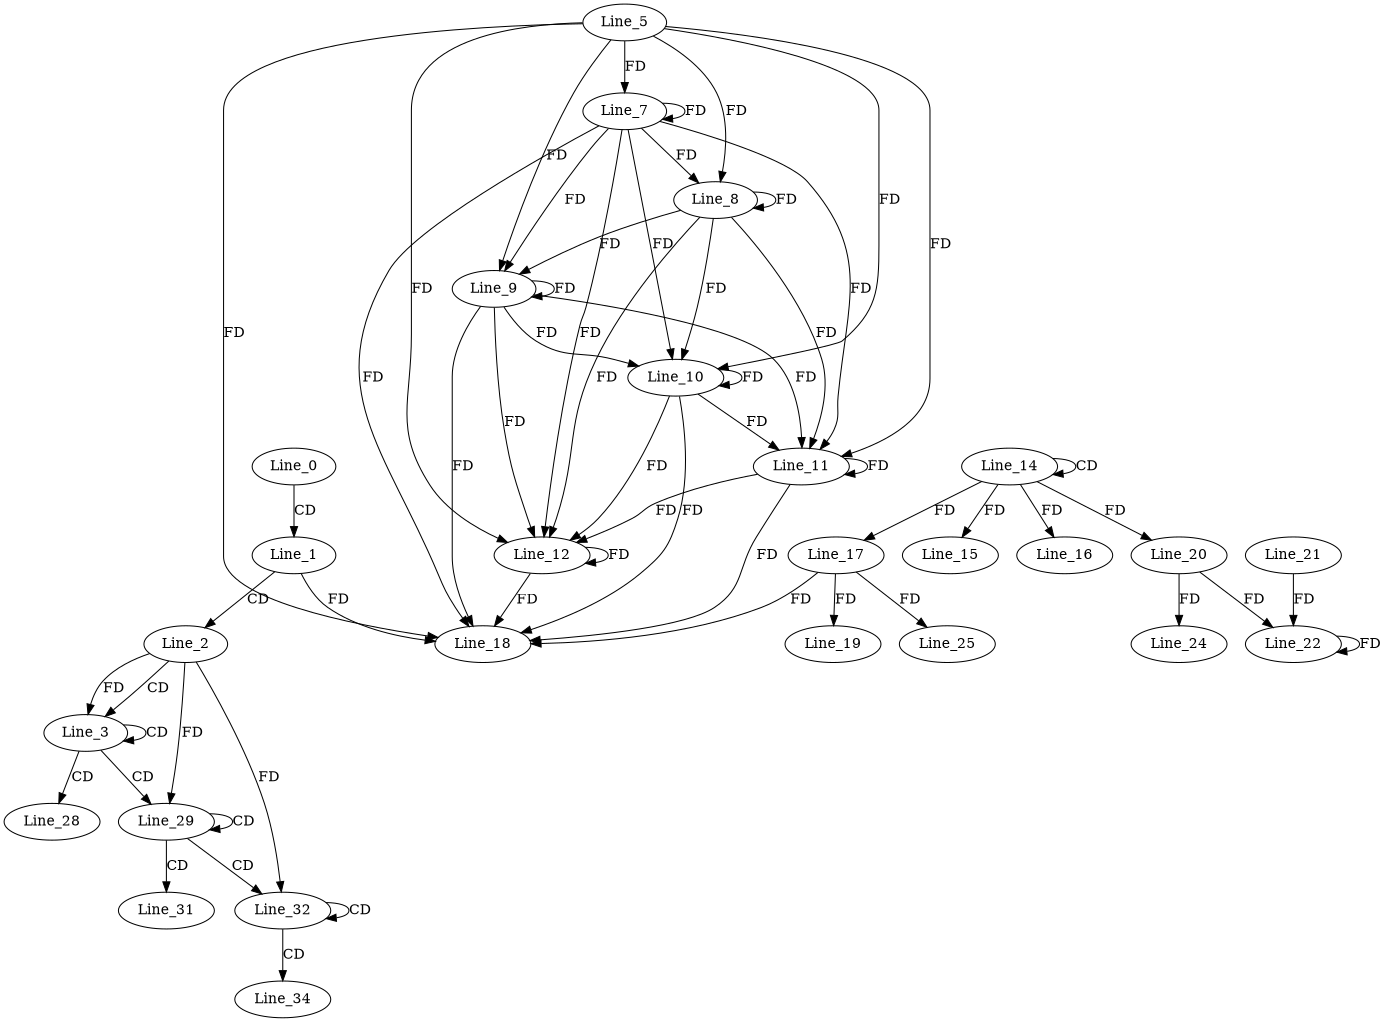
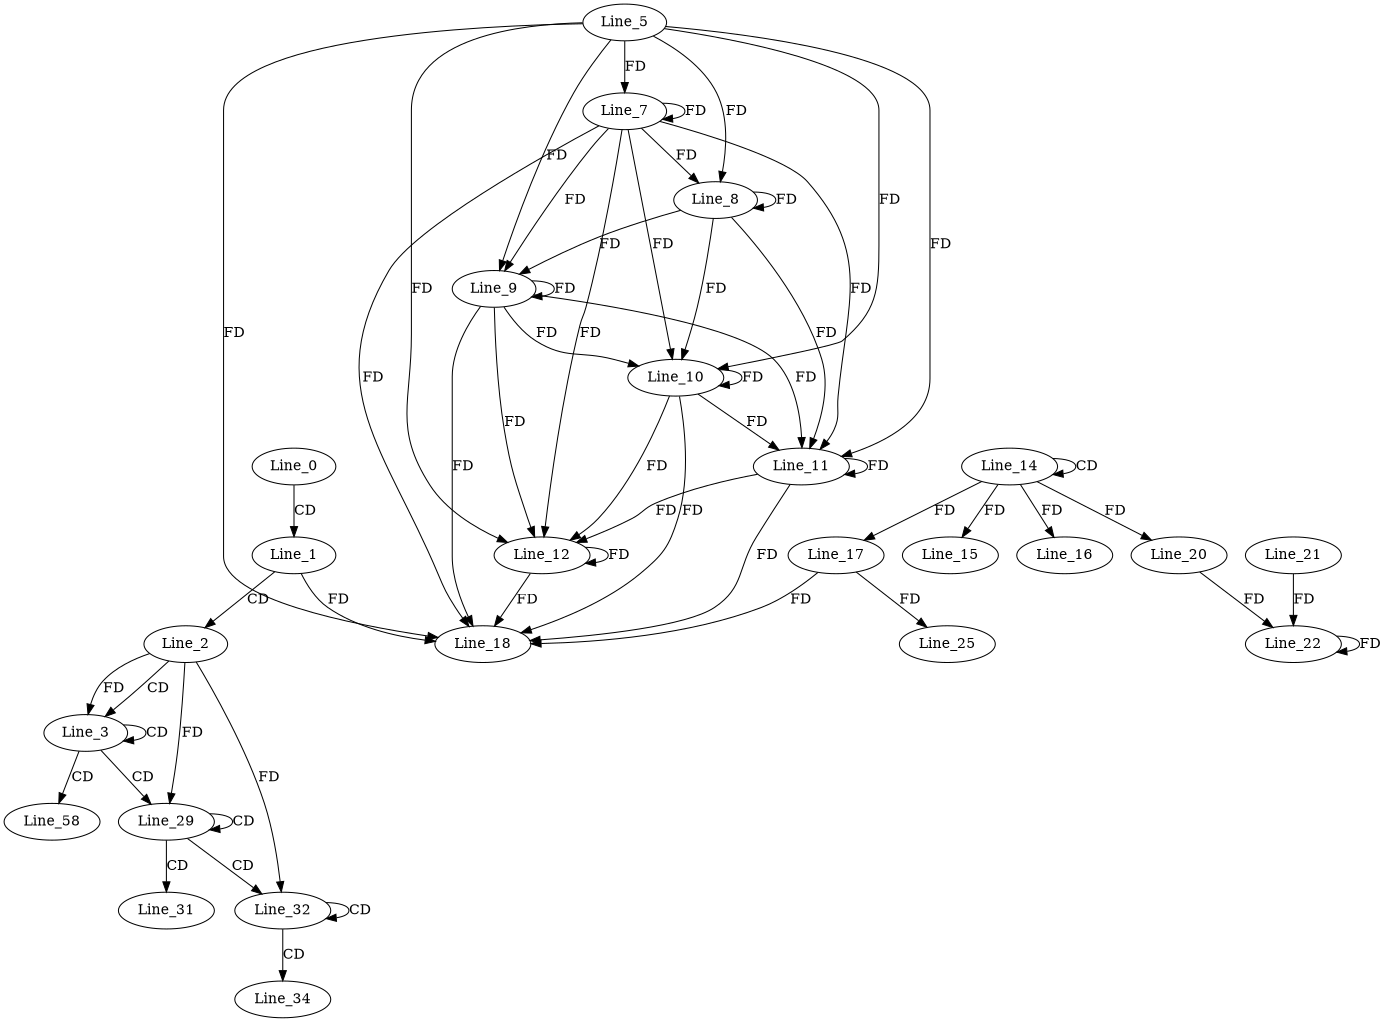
  digraph {
    Line_0
    Line_1
    Line_2
    Line_18
    Line_3
    Line_29
    Line_32
-   Line_28
+   Line_28 [label=Line_58]
    Line_31
    Line_34
    n11 [label=Line_5]
    Line_7
    Line_8
    Line_9
    Line_10
    Line_11
    Line_12
    Line_14
    Line_15
    Line_16
    Line_17
    Line_20
-   Line_19
    Line_25
    Line_22
-   Line_24
    Line_21
    Line_0 -> Line_1 [label=CD]
    Line_1 -> Line_2 [label=CD]
    Line_1 -> Line_18 [label=FD]
    Line_2 -> Line_3 [label=CD]
    Line_2 -> Line_3 [label=FD]
    Line_2 -> Line_29 [label=FD]
    Line_2 -> Line_32 [label=FD]
    Line_3 -> Line_3 [label=CD]
    Line_3 -> Line_29 [label=CD]
    Line_3 -> Line_28 [label=CD]
    Line_29 -> Line_29 [label=CD]
    Line_29 -> Line_32 [label=CD]
    Line_29 -> Line_31 [label=CD]
    Line_32 -> Line_32 [label=CD]
    Line_32 -> Line_34 [label=CD]
    n11 -> Line_18 [label=FD]
    n11 -> Line_7 [label=FD]
    n11 -> Line_8 [label=FD]
    n11 -> Line_9 [label=FD]
    n11 -> Line_10 [label=FD]
    n11 -> Line_11 [label=FD]
    n11 -> Line_12 [label=FD]
    Line_7 -> Line_18 [label=FD]
    Line_7 -> Line_7 [label=FD]
    Line_7 -> Line_8 [label=FD]
    Line_7 -> Line_9 [label=FD]
    Line_7 -> Line_10 [label=FD]
    Line_7 -> Line_11 [label=FD]
    Line_7 -> Line_12 [label=FD]
    Line_8 -> Line_8 [label=FD]
    Line_8 -> Line_9 [label=FD]
    Line_8 -> Line_10 [label=FD]
    Line_8 -> Line_11 [label=FD]
-   Line_8 -> Line_12 [label=FD]
    Line_9 -> Line_18 [label=FD]
    Line_9 -> Line_9 [label=FD]
    Line_9 -> Line_10 [label=FD]
    Line_9 -> Line_11 [label=FD]
    Line_9 -> Line_12 [label=FD]
    Line_10 -> Line_18 [label=FD]
    Line_10 -> Line_10 [label=FD]
    Line_10 -> Line_11 [label=FD]
    Line_10 -> Line_12 [label=FD]
    Line_11 -> Line_18 [label=FD]
    Line_11 -> Line_11 [label=FD]
    Line_11 -> Line_12 [label=FD]
    Line_12 -> Line_18 [label=FD]
    Line_12 -> Line_12 [label=FD]
    Line_14 -> Line_14 [label=CD]
    Line_14 -> Line_15 [label=FD]
    Line_14 -> Line_16 [label=FD]
    Line_14 -> Line_17 [label=FD]
    Line_14 -> Line_20 [label=FD]
    Line_17 -> Line_18 [label=FD]
-   Line_17 -> Line_19 [label=FD]
    Line_17 -> Line_25 [label=FD]
    Line_20 -> Line_22 [label=FD]
-   Line_20 -> Line_24 [label=FD]
    Line_22 -> Line_22 [label=FD]
    Line_21 -> Line_22 [label=FD]
  }
